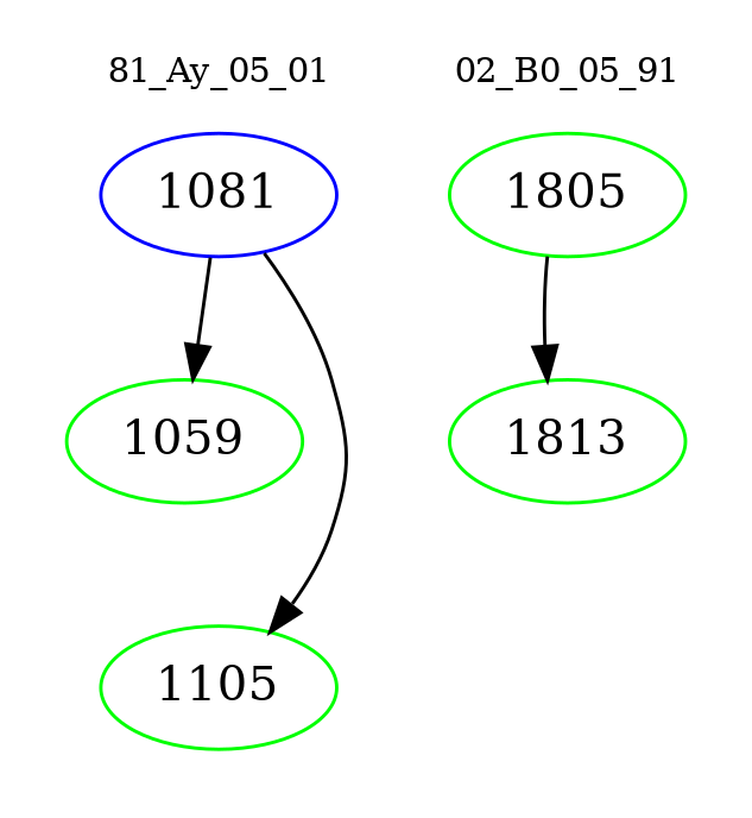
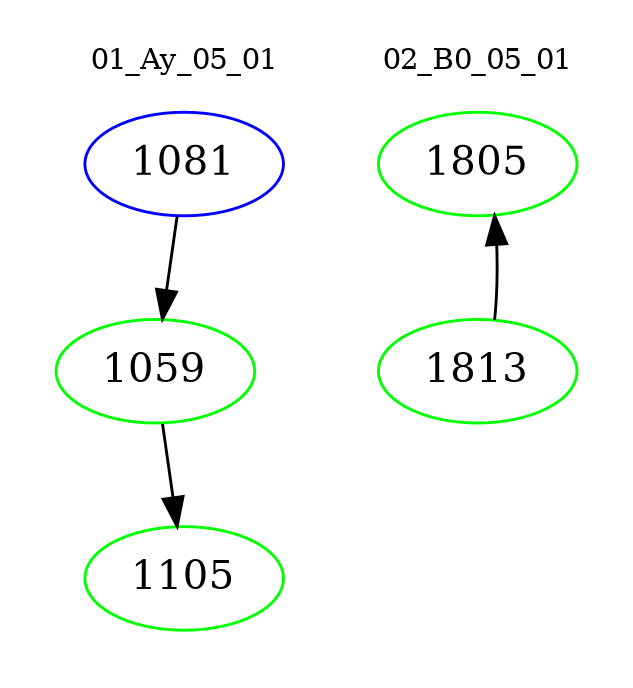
  digraph {
    node [color=green]
    edge [color=black]
    n1 [color=blue label=1081]
    n2 [label=1059]
    n3 [label=1105]
    n4 [label=1805]
    n5 [label=1813]
    subgraph cluster_1 {
      color=white
      fontsize=10
-     label="81_Ay_05_01"
+     label="01_Ay_05_01"
      n1
      n2
      n3
    }
    subgraph cluster_2 {
      color=white
      fontsize=10
-     label="02_B0_05_91"
+     label="02_B0_05_01"
      n4
      n5
    }
    n1 -> n2
-   n1 -> n3
-   n4 -> n5
+   n2 -> n3
+   n5 -> n4
  }
